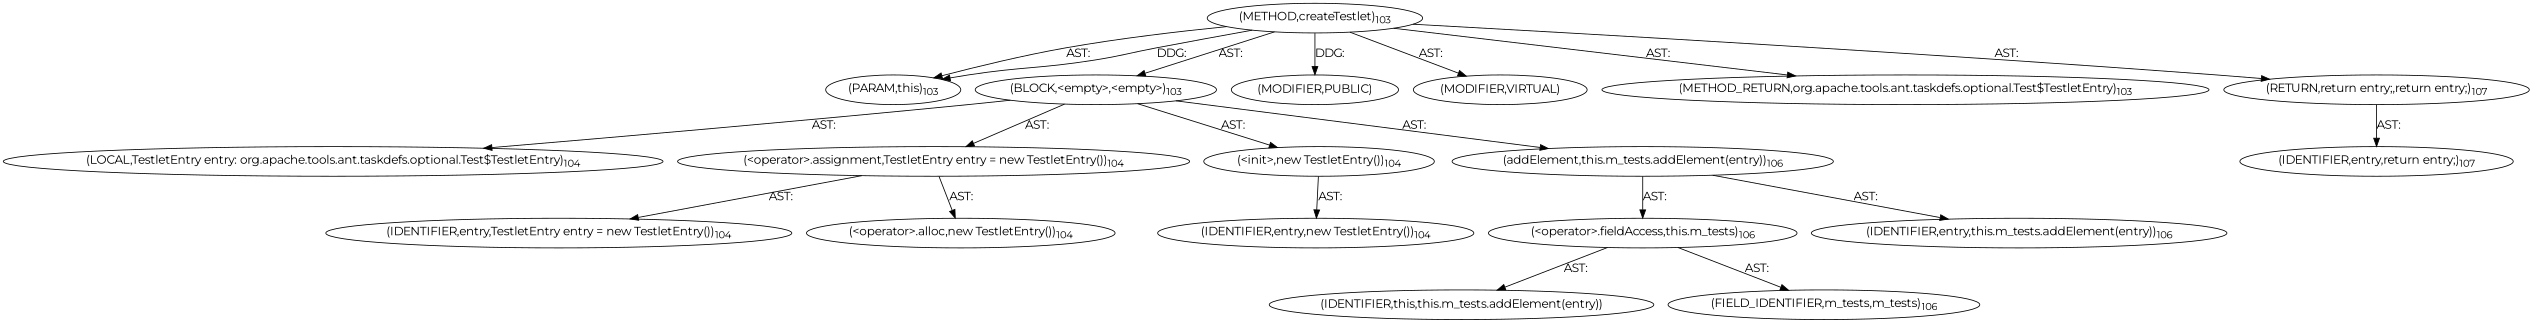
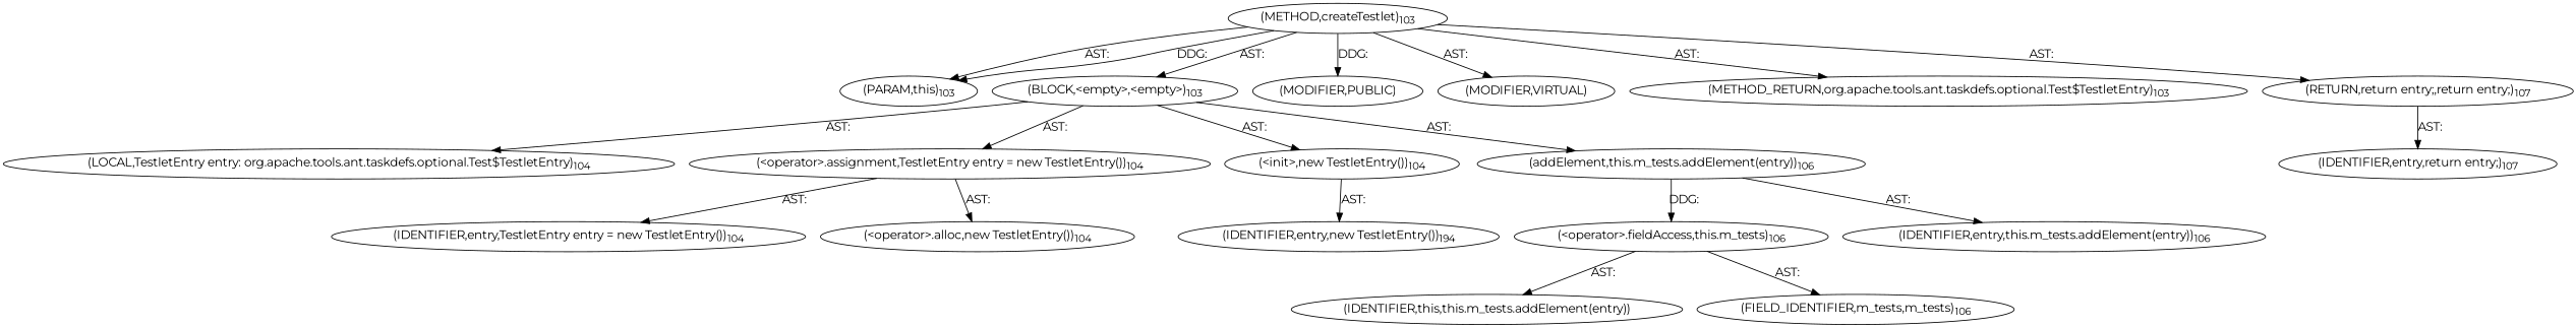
  digraph {
    fontname=Montserrat
    node [fontname=Montserrat]
    edge [fontname=Montserrat]
    n1 [label=<(METHOD,createTestlet)<SUB>103</SUB>>]
    n2 [label=<(PARAM,this)<SUB>103</SUB>>]
    n3 [label=<(BLOCK,&lt;empty&gt;,&lt;empty&gt;)<SUB>103</SUB>>]
    n4 [label=<(MODIFIER,PUBLIC)>]
    n5 [label=<(MODIFIER,VIRTUAL)>]
    n6 [label=<(METHOD_RETURN,org.apache.tools.ant.taskdefs.optional.Test$TestletEntry)<SUB>103</SUB>>]
    n7 [label=<(RETURN,return entry;,return entry;)<SUB>107</SUB>>]
    n8 [label=<(LOCAL,TestletEntry entry: org.apache.tools.ant.taskdefs.optional.Test$TestletEntry)<SUB>104</SUB>>]
    n9 [label=<(&lt;operator&gt;.assignment,TestletEntry entry = new TestletEntry())<SUB>104</SUB>>]
    n10 [label=<(&lt;init&gt;,new TestletEntry())<SUB>104</SUB>>]
    n11 [label=<(addElement,this.m_tests.addElement(entry))<SUB>106</SUB>>]
    n12 [label=<(IDENTIFIER,entry,TestletEntry entry = new TestletEntry())<SUB>104</SUB>>]
    n13 [label=<(&lt;operator&gt;.alloc,new TestletEntry())<SUB>104</SUB>>]
-   n14 [label=<(IDENTIFIER,entry,new TestletEntry())<SUB>104</SUB>>]
+   n14 [label=<(IDENTIFIER,entry,new TestletEntry())<SUB>194</SUB>>]
    n15 [label=<(&lt;operator&gt;.fieldAccess,this.m_tests)<SUB>106</SUB>>]
    n16 [label=<(IDENTIFIER,entry,this.m_tests.addElement(entry))<SUB>106</SUB>>]
    n17 [label=<(IDENTIFIER,entry,return entry;)<SUB>107</SUB>>]
    n18 [label=<(IDENTIFIER,this,this.m_tests.addElement(entry))>]
    n19 [label=<(FIELD_IDENTIFIER,m_tests,m_tests)<SUB>106</SUB>>]
    n1 -> n2 [label="AST: "]
    n1 -> n2 [label="DDG: "]
    n1 -> n3 [label="AST: "]
    n1 -> n4 [label="DDG: "]
    n1 -> n5 [label="AST: "]
    n1 -> n6 [label="AST: "]
    n1 -> n7 [label="AST: "]
    n3 -> n8 [label="AST: "]
    n3 -> n9 [label="AST: "]
    n3 -> n10 [label="AST: "]
    n3 -> n11 [label="AST: "]
    n7 -> n17 [label="AST: "]
    n9 -> n12 [label="AST: "]
    n9 -> n13 [label="AST: "]
    n10 -> n14 [label="AST: "]
-   n11 -> n15 [label="AST: "]
+   n11 -> n15 [label="DDG: "]
    n11 -> n16 [label="AST: "]
    n15 -> n18 [label="AST: "]
    n15 -> n19 [label="AST: "]
  }
